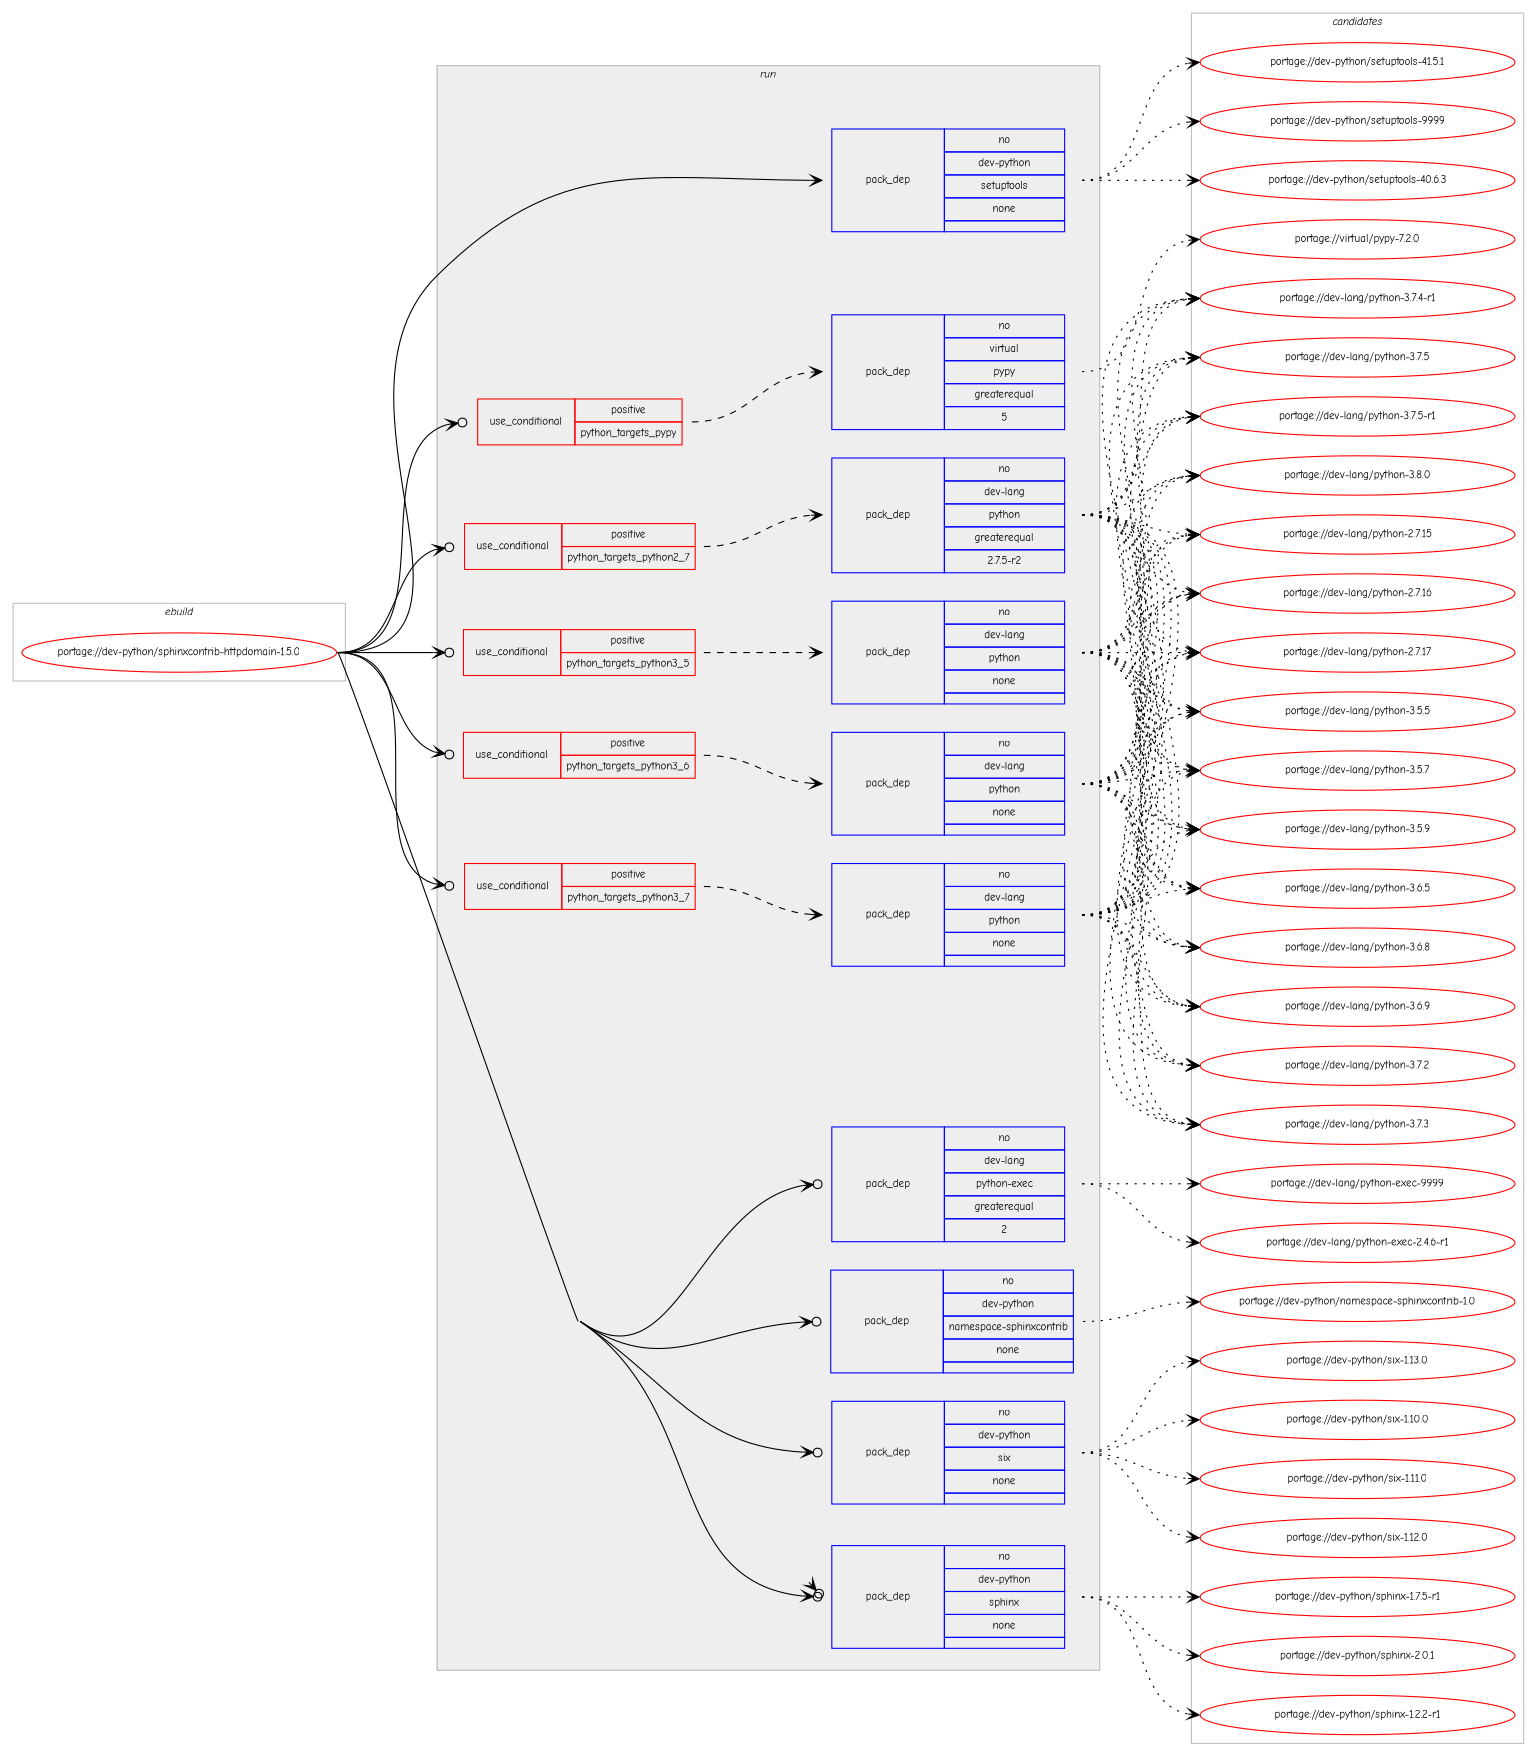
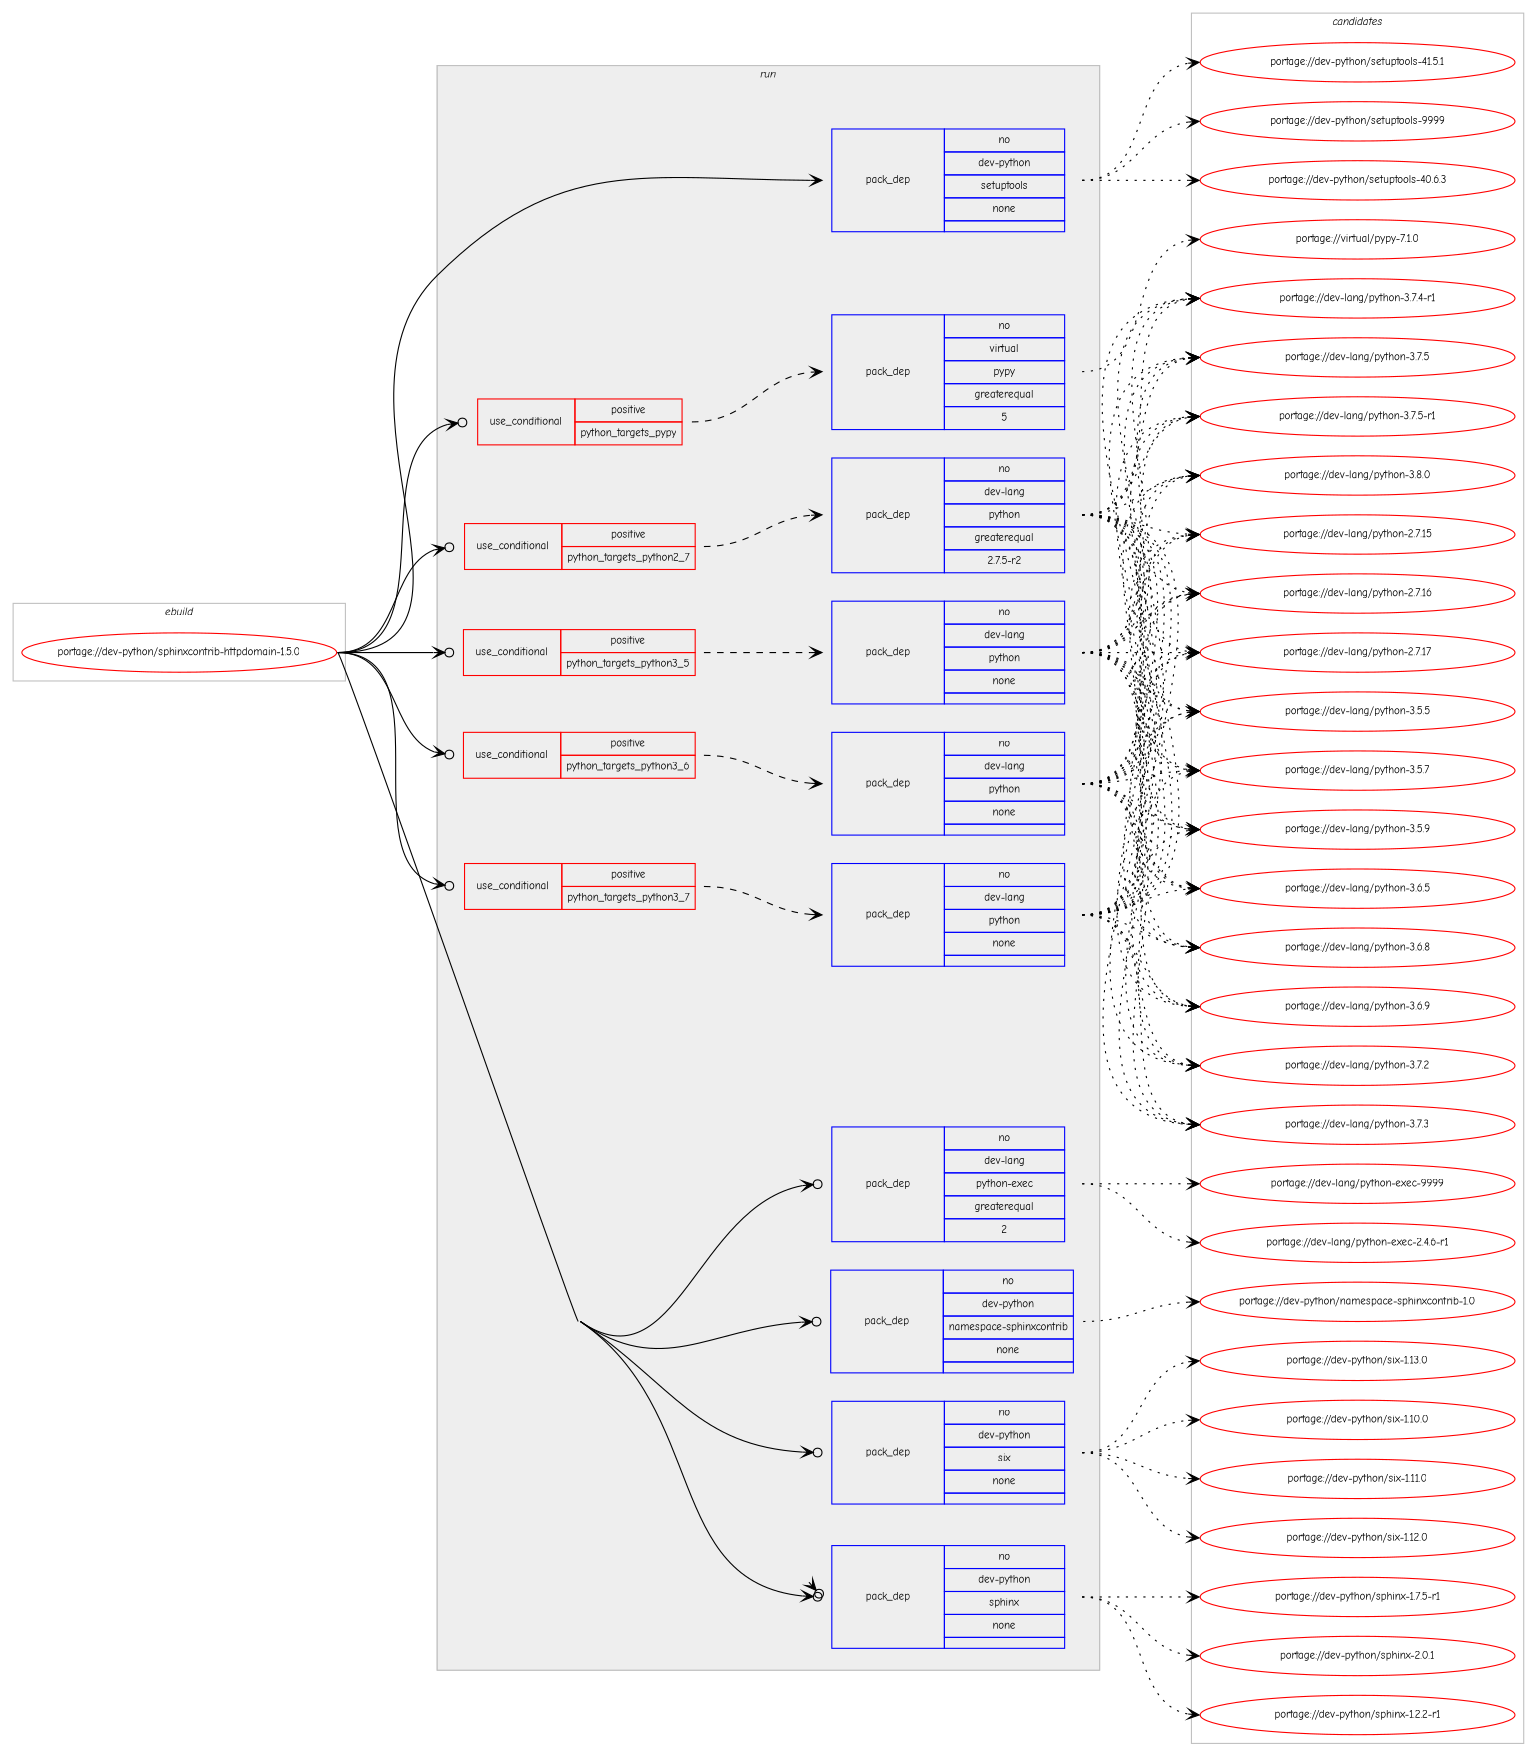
  digraph {
    compound=true
    concentrate=true
    fontname="Comic Neue"
    fontsize=10
    newrank=true
    rankdir=LR
    ranksep=1.5
    node [color=red fontname="Comic Neue" fontsize=10]
    edge [arrowhead=vee fontname="Comic Neue" headport=w style=dotted tailport=e weight=100]
    n1 [label="portage://dev-python/sphinxcontrib-httpdomain-1.5.0" width=4]
    n2 [color=blue label=<<TABLE BORDER="0" CELLBORDER="1" CELLSPACING="0" CELLPADDING="4" WIDTH="220"><TR><TD ROWSPAN="6" CELLPADDING="30">pack_dep</TD></TR><TR><TD WIDTH="110">no</TD></TR><TR><TD>dev-python</TD></TR><TR><TD>setuptools</TD></TR><TR><TD>none</TD></TR><TR><TD></TD></TR></TABLE>> shape=none]
    n3 [color=blue label=<<TABLE BORDER="0" CELLBORDER="1" CELLSPACING="0" CELLPADDING="4" WIDTH="220"><TR><TD ROWSPAN="6" CELLPADDING="30">pack_dep</TD></TR><TR><TD WIDTH="110">no</TD></TR><TR><TD>virtual</TD></TR><TR><TD>pypy</TD></TR><TR><TD>greaterequal</TD></TR><TR><TD>5</TD></TR></TABLE>> shape=none]
    n4 [label=<<TABLE BORDER="0" CELLBORDER="1" CELLSPACING="0" CELLPADDING="4"><TR><TD ROWSPAN="3" CELLPADDING="10">use_conditional</TD></TR><TR><TD>positive</TD></TR><TR><TD>python_targets_pypy</TD></TR></TABLE>> shape=none]
    n5 [color=blue label=<<TABLE BORDER="0" CELLBORDER="1" CELLSPACING="0" CELLPADDING="4" WIDTH="220"><TR><TD ROWSPAN="6" CELLPADDING="30">pack_dep</TD></TR><TR><TD WIDTH="110">no</TD></TR><TR><TD>dev-lang</TD></TR><TR><TD>python</TD></TR><TR><TD>greaterequal</TD></TR><TR><TD>2.7.5-r2</TD></TR></TABLE>> shape=none]
    n6 [label=<<TABLE BORDER="0" CELLBORDER="1" CELLSPACING="0" CELLPADDING="4"><TR><TD ROWSPAN="3" CELLPADDING="10">use_conditional</TD></TR><TR><TD>positive</TD></TR><TR><TD>python_targets_python2_7</TD></TR></TABLE>> shape=none]
    n7 [color=blue label=<<TABLE BORDER="0" CELLBORDER="1" CELLSPACING="0" CELLPADDING="4" WIDTH="220"><TR><TD ROWSPAN="6" CELLPADDING="30">pack_dep</TD></TR><TR><TD WIDTH="110">no</TD></TR><TR><TD>dev-lang</TD></TR><TR><TD>python-exec</TD></TR><TR><TD>greaterequal</TD></TR><TR><TD>2</TD></TR></TABLE>> shape=none]
    n8 [color=blue label=<<TABLE BORDER="0" CELLBORDER="1" CELLSPACING="0" CELLPADDING="4" WIDTH="220"><TR><TD ROWSPAN="6" CELLPADDING="30">pack_dep</TD></TR><TR><TD WIDTH="110">no</TD></TR><TR><TD>dev-lang</TD></TR><TR><TD>python</TD></TR><TR><TD>none</TD></TR><TR><TD></TD></TR></TABLE>> shape=none]
    n9 [label=<<TABLE BORDER="0" CELLBORDER="1" CELLSPACING="0" CELLPADDING="4"><TR><TD ROWSPAN="3" CELLPADDING="10">use_conditional</TD></TR><TR><TD>positive</TD></TR><TR><TD>python_targets_python3_5</TD></TR></TABLE>> shape=none]
    n10 [color=blue label=<<TABLE BORDER="0" CELLBORDER="1" CELLSPACING="0" CELLPADDING="4" WIDTH="220"><TR><TD ROWSPAN="6" CELLPADDING="30">pack_dep</TD></TR><TR><TD WIDTH="110">no</TD></TR><TR><TD>dev-lang</TD></TR><TR><TD>python</TD></TR><TR><TD>none</TD></TR><TR><TD></TD></TR></TABLE>> shape=none]
    n11 [label=<<TABLE BORDER="0" CELLBORDER="1" CELLSPACING="0" CELLPADDING="4"><TR><TD ROWSPAN="3" CELLPADDING="10">use_conditional</TD></TR><TR><TD>positive</TD></TR><TR><TD>python_targets_python3_6</TD></TR></TABLE>> shape=none]
    n12 [color=blue label=<<TABLE BORDER="0" CELLBORDER="1" CELLSPACING="0" CELLPADDING="4" WIDTH="220"><TR><TD ROWSPAN="6" CELLPADDING="30">pack_dep</TD></TR><TR><TD WIDTH="110">no</TD></TR><TR><TD>dev-lang</TD></TR><TR><TD>python</TD></TR><TR><TD>none</TD></TR><TR><TD></TD></TR></TABLE>> shape=none]
    n13 [label=<<TABLE BORDER="0" CELLBORDER="1" CELLSPACING="0" CELLPADDING="4"><TR><TD ROWSPAN="3" CELLPADDING="10">use_conditional</TD></TR><TR><TD>positive</TD></TR><TR><TD>python_targets_python3_7</TD></TR></TABLE>> shape=none]
    n14 [color=blue label=<<TABLE BORDER="0" CELLBORDER="1" CELLSPACING="0" CELLPADDING="4" WIDTH="220"><TR><TD ROWSPAN="6" CELLPADDING="30">pack_dep</TD></TR><TR><TD WIDTH="110">no</TD></TR><TR><TD>dev-python</TD></TR><TR><TD>namespace-sphinxcontrib</TD></TR><TR><TD>none</TD></TR><TR><TD></TD></TR></TABLE>> shape=none]
    n15 [color=blue label=<<TABLE BORDER="0" CELLBORDER="1" CELLSPACING="0" CELLPADDING="4" WIDTH="220"><TR><TD ROWSPAN="6" CELLPADDING="30">pack_dep</TD></TR><TR><TD WIDTH="110">no</TD></TR><TR><TD>dev-python</TD></TR><TR><TD>six</TD></TR><TR><TD>none</TD></TR><TR><TD></TD></TR></TABLE>> shape=none]
    n16 [color=blue label=<<TABLE BORDER="0" CELLBORDER="1" CELLSPACING="0" CELLPADDING="4" WIDTH="220"><TR><TD ROWSPAN="6" CELLPADDING="30">pack_dep</TD></TR><TR><TD WIDTH="110">no</TD></TR><TR><TD>dev-python</TD></TR><TR><TD>sphinx</TD></TR><TR><TD>none</TD></TR><TR><TD></TD></TR></TABLE>> shape=none]
    n17 [label="portage://dev-python/setuptools-40.6.3" width=4]
    n18 [label="portage://dev-python/setuptools-41.5.1" width=4]
    n19 [label="portage://dev-python/setuptools-9999" width=4]
-   n20 [label="portage://virtual/pypy-7.2.0" width=4]
+   n20 [label="portage://virtual/pypy-7.1.0" width=4]
    n21 [label="portage://dev-lang/python-2.7.15" width=4]
    n22 [label="portage://dev-lang/python-2.7.16" width=4]
    n23 [label="portage://dev-lang/python-2.7.17" width=4]
    n24 [label="portage://dev-lang/python-3.5.5" width=4]
    n25 [label="portage://dev-lang/python-3.5.7" width=4]
    n26 [label="portage://dev-lang/python-3.5.9" width=4]
    n27 [label="portage://dev-lang/python-3.6.5" width=4]
    n28 [label="portage://dev-lang/python-3.6.8" width=4]
    n29 [label="portage://dev-lang/python-3.6.9" width=4]
    n30 [label="portage://dev-lang/python-3.7.2" width=4]
    n31 [label="portage://dev-lang/python-3.7.3" width=4]
    n32 [label="portage://dev-lang/python-3.7.4-r1" width=4]
    n33 [label="portage://dev-lang/python-3.7.5" width=4]
    n34 [label="portage://dev-lang/python-3.7.5-r1" width=4]
    n35 [label="portage://dev-lang/python-3.8.0" width=4]
    n36 [label="portage://dev-lang/python-exec-2.4.6-r1" width=4]
    n37 [label="portage://dev-lang/python-exec-9999" width=4]
    n38 [label="portage://dev-python/namespace-sphinxcontrib-1.0" width=4]
    n39 [label="portage://dev-python/six-1.10.0" width=4]
    n40 [label="portage://dev-python/six-1.11.0" width=4]
    n41 [label="portage://dev-python/six-1.12.0" width=4]
    n42 [label="portage://dev-python/six-1.13.0" width=4]
    n43 [label="portage://dev-python/sphinx-1.2.2-r1" width=4]
    n44 [label="portage://dev-python/sphinx-1.7.5-r1" width=4]
    n45 [label="portage://dev-python/sphinx-2.0.1" width=4]
    subgraph cluster_1 {
      color=gray
      label=<<i>ebuild</i>>
      rank=same
      n1
    }
    subgraph cluster_2 {
      color=gray
      label=<<i>dependencies</i>>
      subgraph cluster_3 {
        color=gray
        fillcolor="#eeeeee"
        label=<<i>compile</i>>
        style=filled
        subgraph sub_4 {
          color=gray
          fillcolor="#eeeeee"
          label=<<i>compile</i>>
          style=filled
          n2
        }
      }
      subgraph cluster_5 {
        color=gray
        fillcolor="#eeeeee"
        label=<<i>compile and run</i>>
        style=filled
        subgraph sub_6 {
          color=gray
          fillcolor="#eeeeee"
          label=<<i>compile and run</i>>
          style=filled
          n4
          subgraph sub_7 {
            color=gray
            fillcolor="#eeeeee"
            label=<<i>compile and run</i>>
            style=filled
            n3
          }
        }
        subgraph sub_8 {
          color=gray
          fillcolor="#eeeeee"
          label=<<i>compile and run</i>>
          style=filled
          n6
          subgraph sub_9 {
            color=gray
            fillcolor="#eeeeee"
            label=<<i>compile and run</i>>
            style=filled
            n5
          }
        }
        subgraph sub_10 {
          color=gray
          fillcolor="#eeeeee"
          label=<<i>compile and run</i>>
          style=filled
          n7
        }
        subgraph sub_11 {
          color=gray
          fillcolor="#eeeeee"
          label=<<i>compile and run</i>>
          style=filled
          n9
          subgraph sub_12 {
            color=gray
            fillcolor="#eeeeee"
            label=<<i>compile and run</i>>
            style=filled
            n8
          }
        }
        subgraph sub_13 {
          color=gray
          fillcolor="#eeeeee"
          label=<<i>compile and run</i>>
          style=filled
          n11
          subgraph sub_14 {
            color=gray
            fillcolor="#eeeeee"
            label=<<i>compile and run</i>>
            style=filled
            n10
          }
        }
        subgraph sub_15 {
          color=gray
          fillcolor="#eeeeee"
          label=<<i>compile and run</i>>
          style=filled
          n13
          subgraph sub_16 {
            color=gray
            fillcolor="#eeeeee"
            label=<<i>compile and run</i>>
            style=filled
            n12
          }
        }
        subgraph sub_17 {
          color=gray
          fillcolor="#eeeeee"
          label=<<i>compile and run</i>>
          style=filled
          n14
        }
        subgraph sub_18 {
          color=gray
          fillcolor="#eeeeee"
          label=<<i>compile and run</i>>
          style=filled
          n15
        }
        subgraph sub_19 {
          color=gray
          fillcolor="#eeeeee"
          label=<<i>compile and run</i>>
          style=filled
          n16
        }
      }
      subgraph cluster_20 {
        color=gray
        fillcolor="#eeeeee"
        label=<<i>run</i>>
        style=filled
      }
    }
    subgraph cluster_21 {
      color=gray
      label=<<i>candidates</i>>
      rank=same
      subgraph sub_22 {
        color=black
        label=<<i>candidates</i>>
        nodesep=1
        rank=same
        n17
        n18
        n19
      }
      subgraph sub_23 {
        color=black
        label=<<i>candidates</i>>
        nodesep=1
        rank=same
        n20
      }
      subgraph sub_24 {
        color=black
        label=<<i>candidates</i>>
        nodesep=1
        rank=same
        n21
        n22
        n23
        n24
        n25
        n26
        n27
        n28
        n29
        n30
        n31
        n32
        n33
        n34
        n35
      }
      subgraph sub_25 {
        color=black
        label=<<i>candidates</i>>
        nodesep=1
        rank=same
        n21
        n22
        n23
        n24
        n25
        n26
        n27
        n28
        n29
        n30
        n31
        n32
        n33
        n34
        n35
      }
      subgraph sub_26 {
        color=black
        label=<<i>candidates</i>>
        nodesep=1
        rank=same
        n21
        n22
        n23
        n24
        n25
        n26
        n27
        n28
        n29
        n30
        n31
        n32
        n33
        n34
        n35
      }
      subgraph sub_27 {
        color=black
        label=<<i>candidates</i>>
        nodesep=1
        rank=same
        n21
        n22
        n23
        n24
        n25
        n26
        n27
        n28
        n29
        n30
        n31
        n32
        n33
        n34
        n35
      }
      subgraph sub_28 {
        color=black
        label=<<i>candidates</i>>
        nodesep=1
        rank=same
        n36
        n37
      }
      subgraph sub_29 {
        color=black
        label=<<i>candidates</i>>
        nodesep=1
        rank=same
        n38
      }
      subgraph sub_30 {
        color=black
        label=<<i>candidates</i>>
        nodesep=1
        rank=same
        n39
        n40
        n41
        n42
      }
      subgraph sub_31 {
        color=black
        label=<<i>candidates</i>>
        nodesep=1
        rank=same
        n43
        n44
        n45
      }
    }
    n1 -> n2 [style=solid weight=20]
    n1 -> n4 [arrowhead=odotvee style=solid weight=20]
    n1 -> n6 [arrowhead=odotvee style=solid weight=20]
    n1 -> n7 [arrowhead=odotvee style=solid weight=20]
    n1 -> n9 [arrowhead=odotvee style=solid weight=20]
    n1 -> n11 [arrowhead=odotvee style=solid weight=20]
    n1 -> n13 [arrowhead=odotvee style=solid weight=20]
    n1 -> n14 [arrowhead=odotvee style=solid weight=20]
    n1 -> n15 [arrowhead=odotvee style=solid weight=20]
    n1 -> n16 [arrowhead=odotvee style=solid weight=20]
    n2 -> n17
    n2 -> n18
    n2 -> n19
    n3 -> n20
    n4 -> n3 [style=dashed weight=20]
    n5 -> n21
    n5 -> n22
    n5 -> n23
    n5 -> n24
    n5 -> n25
    n5 -> n26
    n5 -> n27
    n5 -> n28
    n5 -> n29
    n5 -> n30
    n5 -> n31
    n5 -> n32
    n5 -> n33
    n5 -> n34
    n5 -> n35
    n6 -> n5 [style=dashed weight=20]
    n7 -> n36
    n7 -> n37
    n8 -> n21
    n8 -> n22
    n8 -> n23
    n8 -> n24
    n8 -> n25
    n8 -> n26
    n8 -> n27
    n8 -> n28
    n8 -> n29
    n8 -> n30
    n8 -> n31
    n8 -> n32
    n8 -> n33
    n8 -> n34
    n8 -> n35
    n9 -> n8 [style=dashed weight=20]
    n10 -> n21
    n10 -> n22
    n10 -> n23
    n10 -> n24
    n10 -> n25
    n10 -> n26
    n10 -> n27
    n10 -> n28
    n10 -> n29
    n10 -> n30
    n10 -> n31
    n10 -> n32
    n10 -> n33
    n10 -> n34
    n10 -> n35
    n11 -> n10 [style=dashed weight=20]
    n12 -> n21
    n12 -> n22
    n12 -> n23
    n12 -> n24
    n12 -> n25
    n12 -> n26
    n12 -> n27
    n12 -> n28
    n12 -> n29
    n12 -> n30
    n12 -> n31
    n12 -> n32
    n12 -> n33
    n12 -> n34
    n12 -> n35
    n13 -> n12 [style=dashed weight=20]
    n14 -> n38
    n15 -> n39
    n15 -> n40
    n15 -> n41
    n15 -> n42
    n16 -> n43
    n16 -> n44
    n16 -> n45
  }
